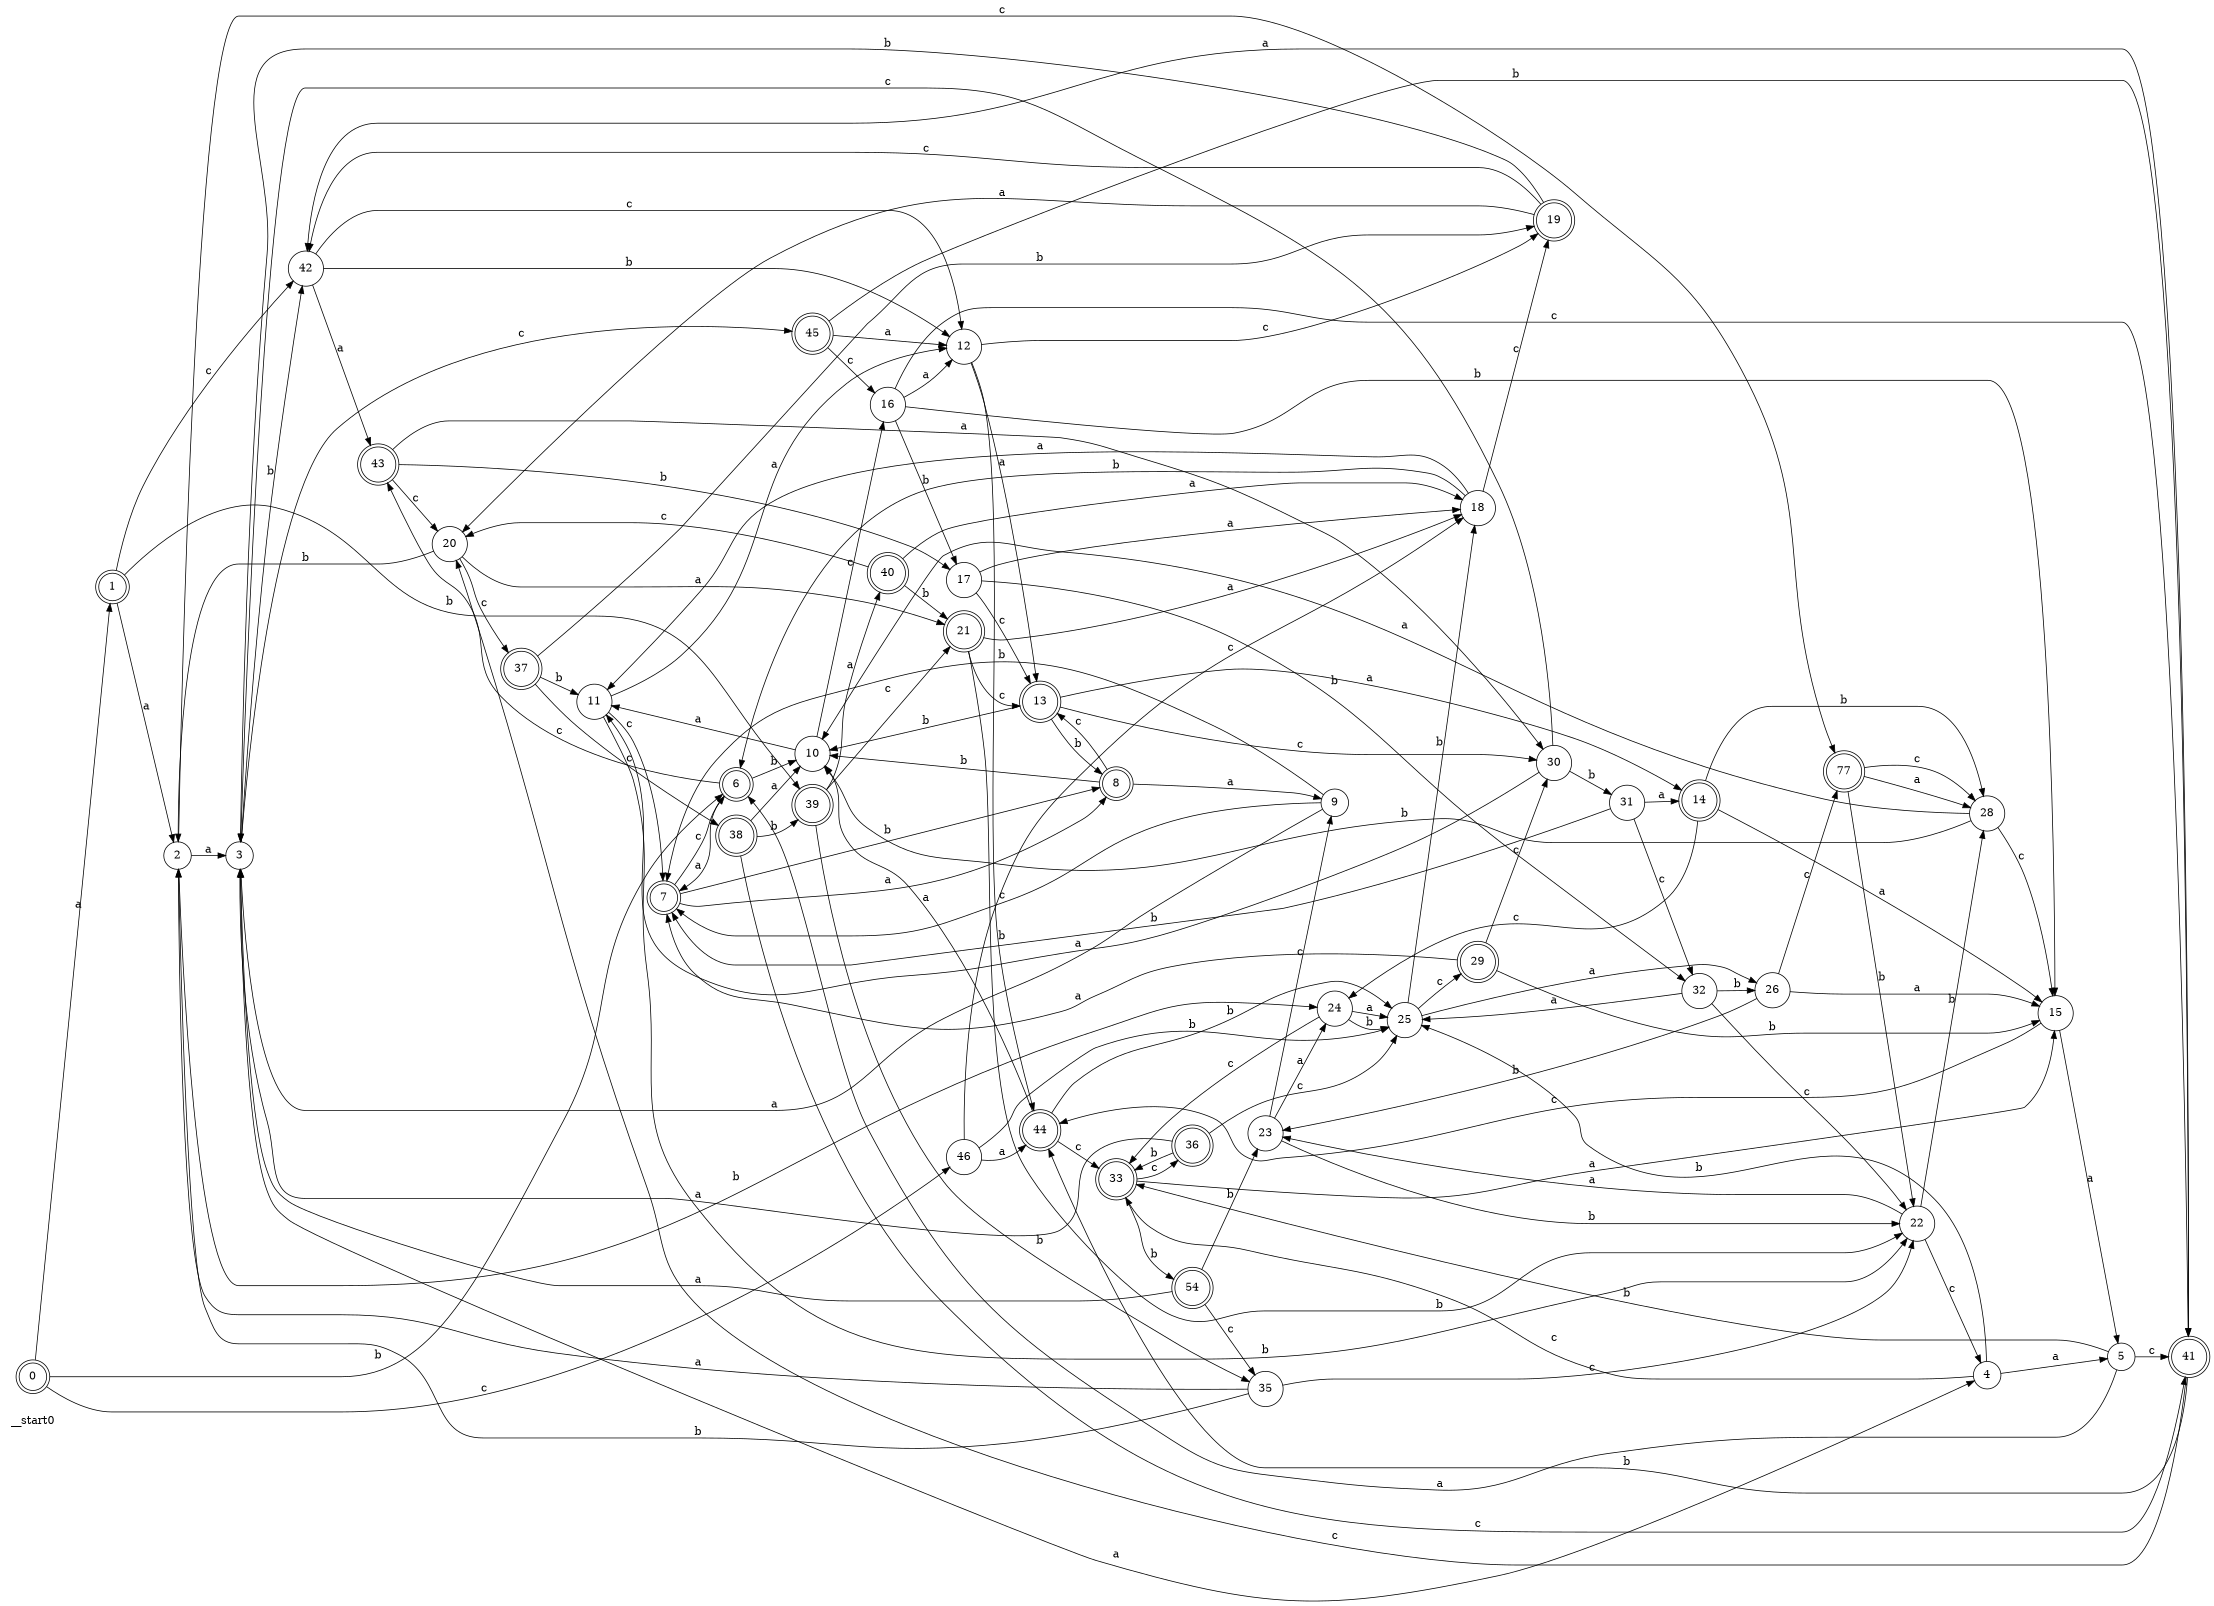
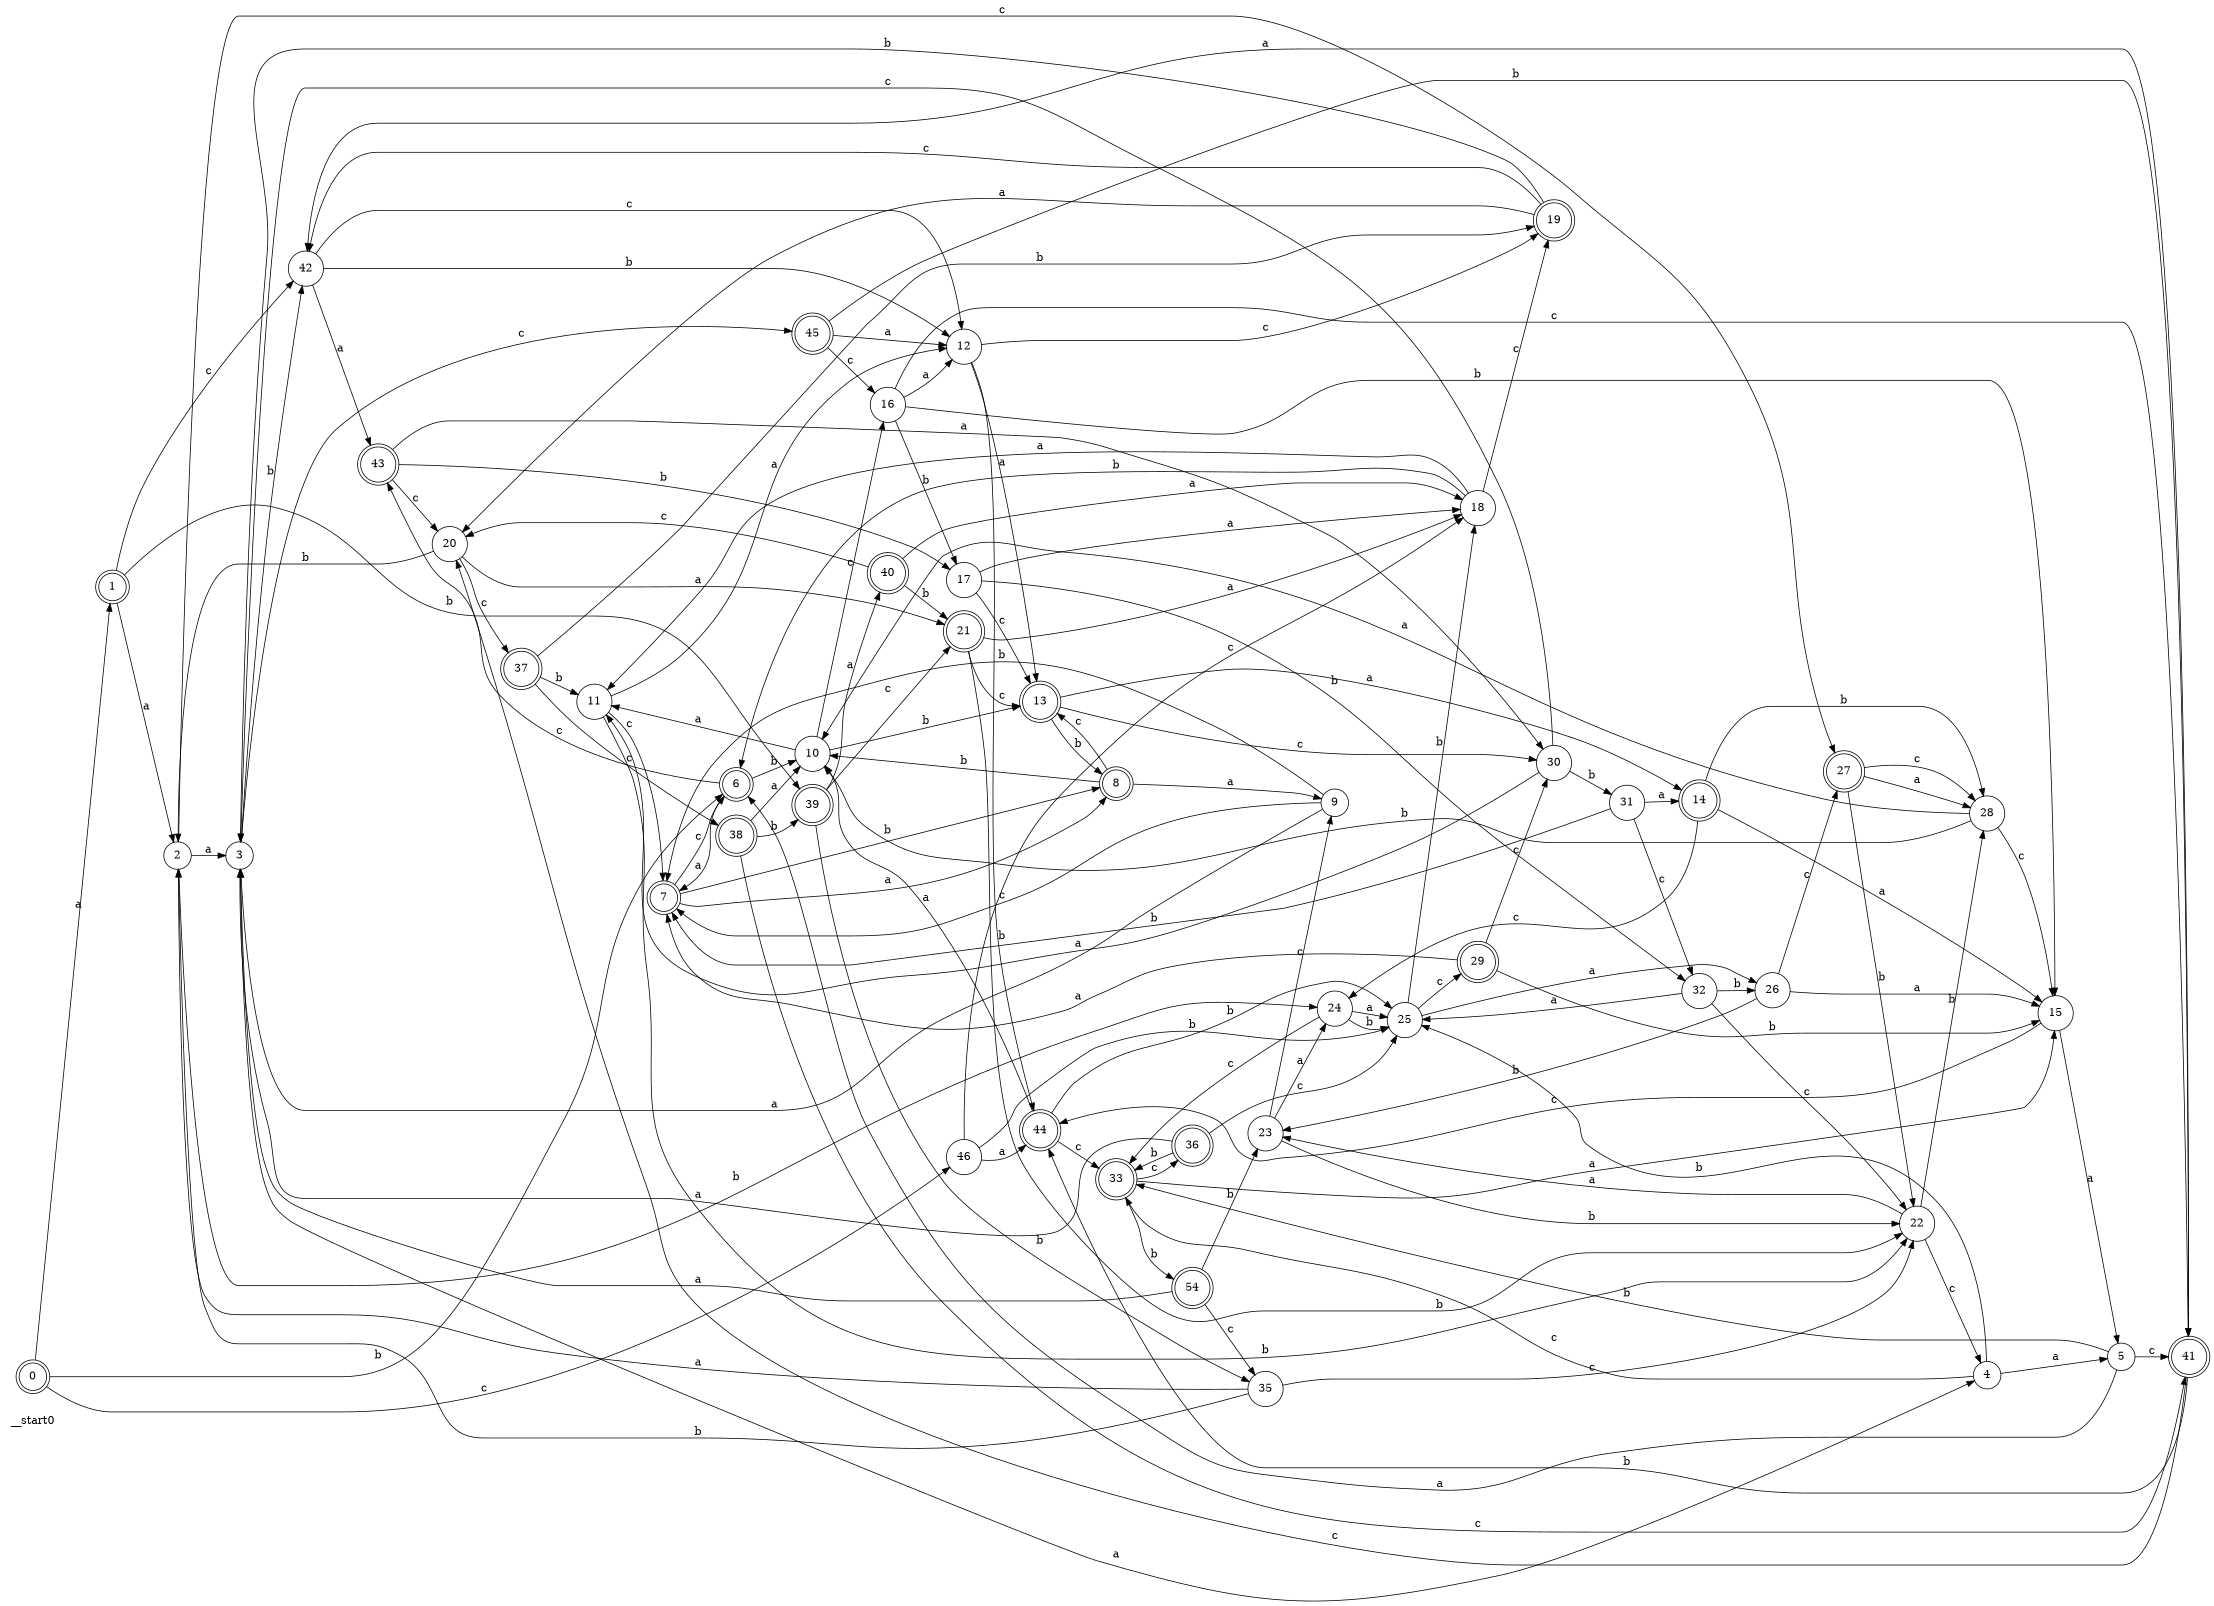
  digraph {
    rankdir=LR
    node [shape=circle color=black fillcolor=white style=filled]
    __start0 [shape=none color="" fillcolor="" style=""]
    n2 [label=0 shape=doublecircle style="rounded,filled"]
    n3 [label=1 shape=doublecircle style="rounded,filled"]
    n4 [label=6 shape=doublecircle style="rounded,filled"]
    n5 [label=46 style="rounded,filled"]
    n6 [label=2]
    n7 [label=39 shape=doublecircle style="rounded,filled"]
    n8 [label=42]
    n9 [label=7 shape=doublecircle style="rounded,filled"]
    n10 [label=10]
    n11 [label=43 shape=doublecircle style="rounded,filled"]
    n12 [label=25]
    n13 [label=44 shape=doublecircle style="rounded,filled"]
    n14 [label=18]
    n15 [label=3]
    n16 [label=24]
-   n17 [label=77 shape=doublecircle style="rounded,filled"]
+   n17 [label=27 shape=doublecircle style="rounded,filled"]
    n18 [label=21 shape=doublecircle style="rounded,filled"]
    n19 [label=35]
    n20 [label=40 shape=doublecircle style="rounded,filled"]
    n21 [label=12]
    n22 [label=4]
    n23 [label=45 shape=doublecircle style="rounded,filled"]
    n24 [label=33 shape=doublecircle style="rounded,filled"]
    n25 [label=22]
    n26 [label=28]
    n27 [label=5]
    n28 [label=41 shape=doublecircle style="rounded,filled"]
    n29 [label=16]
    n30 [label=26]
    n31 [label=29 shape=doublecircle style="rounded,filled"]
    n32 [label=15]
    n33 [label=54 shape=doublecircle style="rounded,filled"]
    n34 [label=36 shape=doublecircle style="rounded,filled"]
    n35 [label=20]
    n36 [label=8 shape=doublecircle style="rounded,filled"]
    n37 [label=13 shape=doublecircle style="rounded,filled"]
    n38 [label=11]
    n39 [label=30]
    n40 [label=17]
    n41 [label=9]
    n42 [label=14 shape=doublecircle style="rounded,filled"]
    n43 [label=19 shape=doublecircle style="rounded,filled"]
    n44 [label=23]
    n45 [label=31]
    n46 [label=32]
    n47 [label=37 shape=doublecircle style="rounded,filled"]
    n48 [label=38 shape=doublecircle style="rounded,filled"]
    n2 -> n3 [label=a]
    n2 -> n4 [label=b]
    n2 -> n5 [label=c]
    n3 -> n6 [label=a]
    n3 -> n7 [label=b]
    n3 -> n8 [label=c]
    n4 -> n9 [label=a]
    n4 -> n10 [label=b]
    n4 -> n11 [label=c]
    n5 -> n12 [label=b]
    n5 -> n13 [label=a]
    n5 -> n14 [label=c]
    n6 -> n15 [label=a]
    n6 -> n16 [label=b]
    n6 -> n17 [label=c]
    n7 -> n18 [label=c]
    n7 -> n19 [label=b]
    n7 -> n20 [label=a]
    n8 -> n11 [label=a]
    n8 -> n21 [label=b]
    n8 -> n21 [label=c]
    n9 -> n4 [label=c]
    n9 -> n36 [label=a]
    n9 -> n36 [label=b]
    n10 -> n29 [label=c]
-   n37 -> n10 [label=b]
+   n10 -> n37 [label=b]
    n10 -> n38 [label=a]
    n11 -> n35 [label=c]
    n11 -> n39 [label=a]
    n11 -> n40 [label=b]
    n12 -> n14 [label=b]
    n12 -> n30 [label=a]
    n12 -> n31 [label=c]
    n13 -> n10 [label=a]
    n13 -> n12 [label=b]
    n13 -> n24 [label=c]
    n14 -> n4 [label=b]
    n14 -> n38 [label=a]
    n14 -> n43 [label=c]
    n15 -> n8 [label=b]
    n15 -> n22 [label=a]
    n15 -> n23 [label=c]
    n16 -> n12 [label=a]
    n16 -> n12 [label=b]
    n16 -> n24 [label=c]
    n17 -> n25 [label=b]
    n17 -> n26 [label=a]
    n17 -> n26 [label=c]
    n18 -> n14 [label=a]
    n18 -> n25 [label=b]
    n18 -> n37 [label=c]
    n19 -> n6 [label=a]
    n19 -> n6 [label=b]
    n19 -> n25 [label=c]
    n20 -> n14 [label=a]
    n20 -> n18 [label=b]
    n20 -> n35 [label=c]
    n21 -> n13 [label=b]
    n21 -> n37 [label=a]
    n21 -> n43 [label=c]
    n22 -> n12 [label=b]
    n22 -> n24 [label=c]
    n22 -> n27 [label=a]
    n23 -> n21 [label=a]
    n23 -> n28 [label=b]
    n23 -> n29 [label=c]
    n24 -> n32 [label=a]
    n24 -> n33 [label=b]
    n24 -> n34 [label=c]
    n25 -> n22 [label=c]
    n25 -> n26 [label=b]
    n25 -> n44 [label=a]
    n26 -> n10 [label=a]
    n26 -> n10 [label=b]
    n26 -> n32 [label=c]
    n27 -> n4 [label=a]
    n27 -> n24 [label=b]
    n27 -> n28 [label=c]
    n28 -> n8 [label=a]
    n28 -> n13 [label=b]
    n28 -> n35 [label=c]
    n29 -> n21 [label=a]
    n29 -> n28 [label=c]
    n29 -> n32 [label=b]
    n29 -> n40 [label=b]
    n30 -> n17 [label=c]
    n30 -> n32 [label=a]
    n30 -> n44 [label=b]
    n31 -> n9 [label=a]
    n31 -> n32 [label=b]
    n31 -> n39 [label=c]
    n32 -> n13 [label=c]
    n32 -> n27 [label=a]
    n33 -> n15 [label=a]
    n33 -> n19 [label=c]
    n33 -> n44 [label=b]
    n34 -> n12 [label=c]
    n34 -> n15 [label=a]
    n34 -> n24 [label=b]
    n35 -> n6 [label=b]
    n35 -> n18 [label=a]
    n35 -> n47 [label=c]
    n36 -> n10 [label=b]
    n36 -> n37 [label=c]
    n36 -> n41 [label=a]
    n37 -> n36 [label=b]
    n37 -> n39 [label=c]
    n37 -> n42 [label=a]
    n38 -> n9 [label=c]
    n38 -> n21 [label=a]
    n38 -> n25 [label=b]
    n39 -> n15 [label=c]
    n39 -> n38 [label=a]
    n39 -> n45 [label=b]
    n40 -> n14 [label=a]
    n40 -> n37 [label=c]
    n40 -> n46 [label=b]
    n41 -> n9 [label=b]
    n41 -> n9 [label=c]
    n41 -> n15 [label=a]
    n42 -> n16 [label=c]
    n42 -> n26 [label=b]
    n42 -> n32 [label=a]
    n43 -> n8 [label=c]
    n43 -> n15 [label=b]
    n43 -> n35 [label=a]
    n44 -> n16 [label=a]
    n44 -> n25 [label=b]
    n44 -> n41 [label=c]
    n45 -> n9 [label=b]
    n45 -> n42 [label=a]
    n45 -> n46 [label=c]
    n46 -> n12 [label=a]
    n46 -> n25 [label=c]
    n46 -> n30 [label=b]
    n47 -> n38 [label=b]
    n47 -> n43 [label=b]
    n47 -> n48 [label=c]
    n48 -> n7 [label=b]
    n48 -> n10 [label=a]
    n48 -> n28 [label=c]
  }
